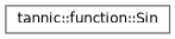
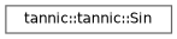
  digraph {
    rankdir=LR
-   n1 [color=grey40 fillcolor=white fontname=Helvetica fontsize=10 height=0.2 label="tannic::function::Sin" shape=box style=filled width=0.4]
+   n1 [color=grey40 fillcolor=white fontname=Helvetica fontsize=10 height=0.2 label="tannic::tannic::Sin" shape=box style=filled width=0.4]
  }
